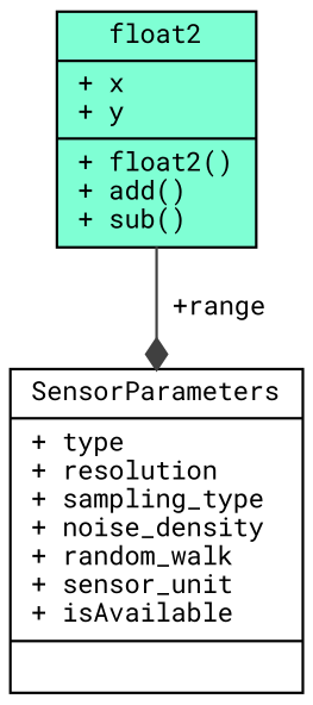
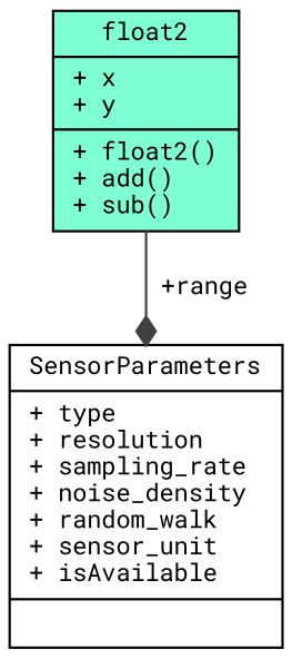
  digraph {
    fontname="Roboto Mono"
    node [color=black fontname="Roboto Mono" fontsize=10 shape=record style=filled]
-   n1 [fillcolor=white fontcolor=black height=0.2 label="{SensorParameters\n|+ type\l+ resolution\l+ sampling_type\l+ noise_density\l+ random_walk\l+ sensor_unit\l+ isAvailable\l|}" width=0.4]
+   n1 [fillcolor=white fontcolor=black height=0.2 label="{SensorParameters\n|+ type\l+ resolution\l+ sampling_rate\l+ noise_density\l+ random_walk\l+ sensor_unit\l+ isAvailable\l|}" width=0.4]
    n2 [fillcolor=aquamarine height=0.2 label="{float2\n|+ x\l+ y\l|+ float2()\l+ add()\l+ sub()\l}" width=0.4]
    n2 -> n1 [arrowhead=diamond color=grey25 fontname="Roboto Mono" fontsize=10 label=" +range" labelfontname=Helvetica labelfontsize=10 style=solid]
  }
